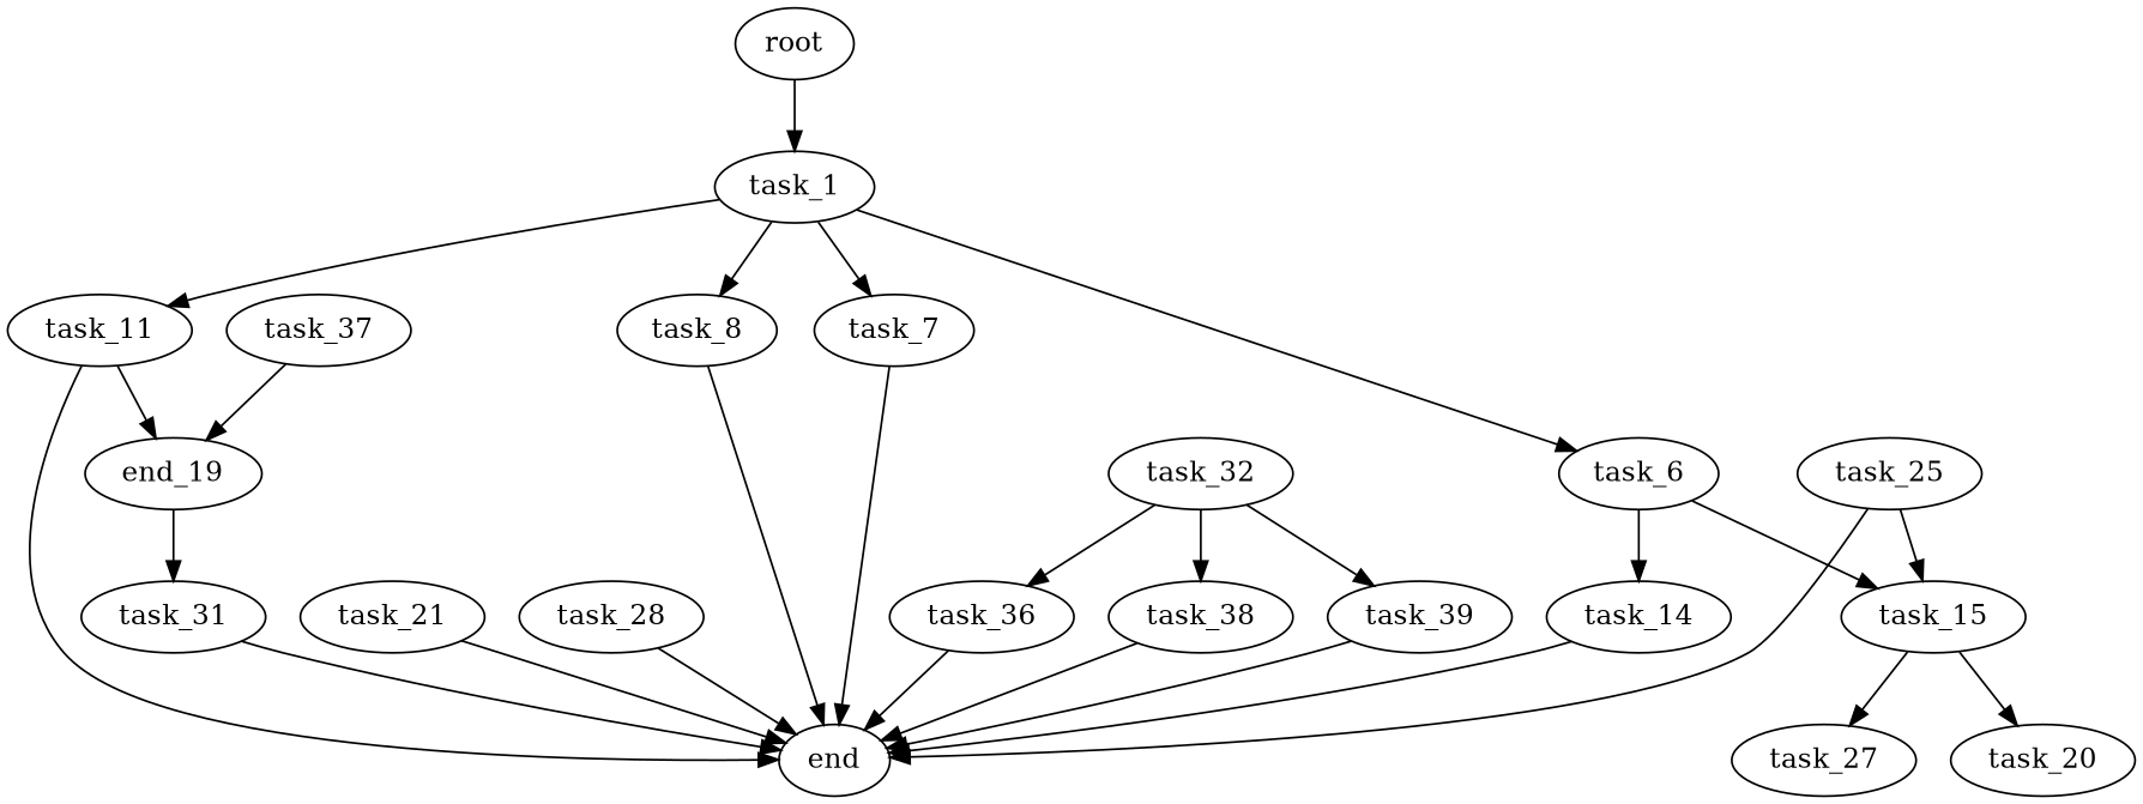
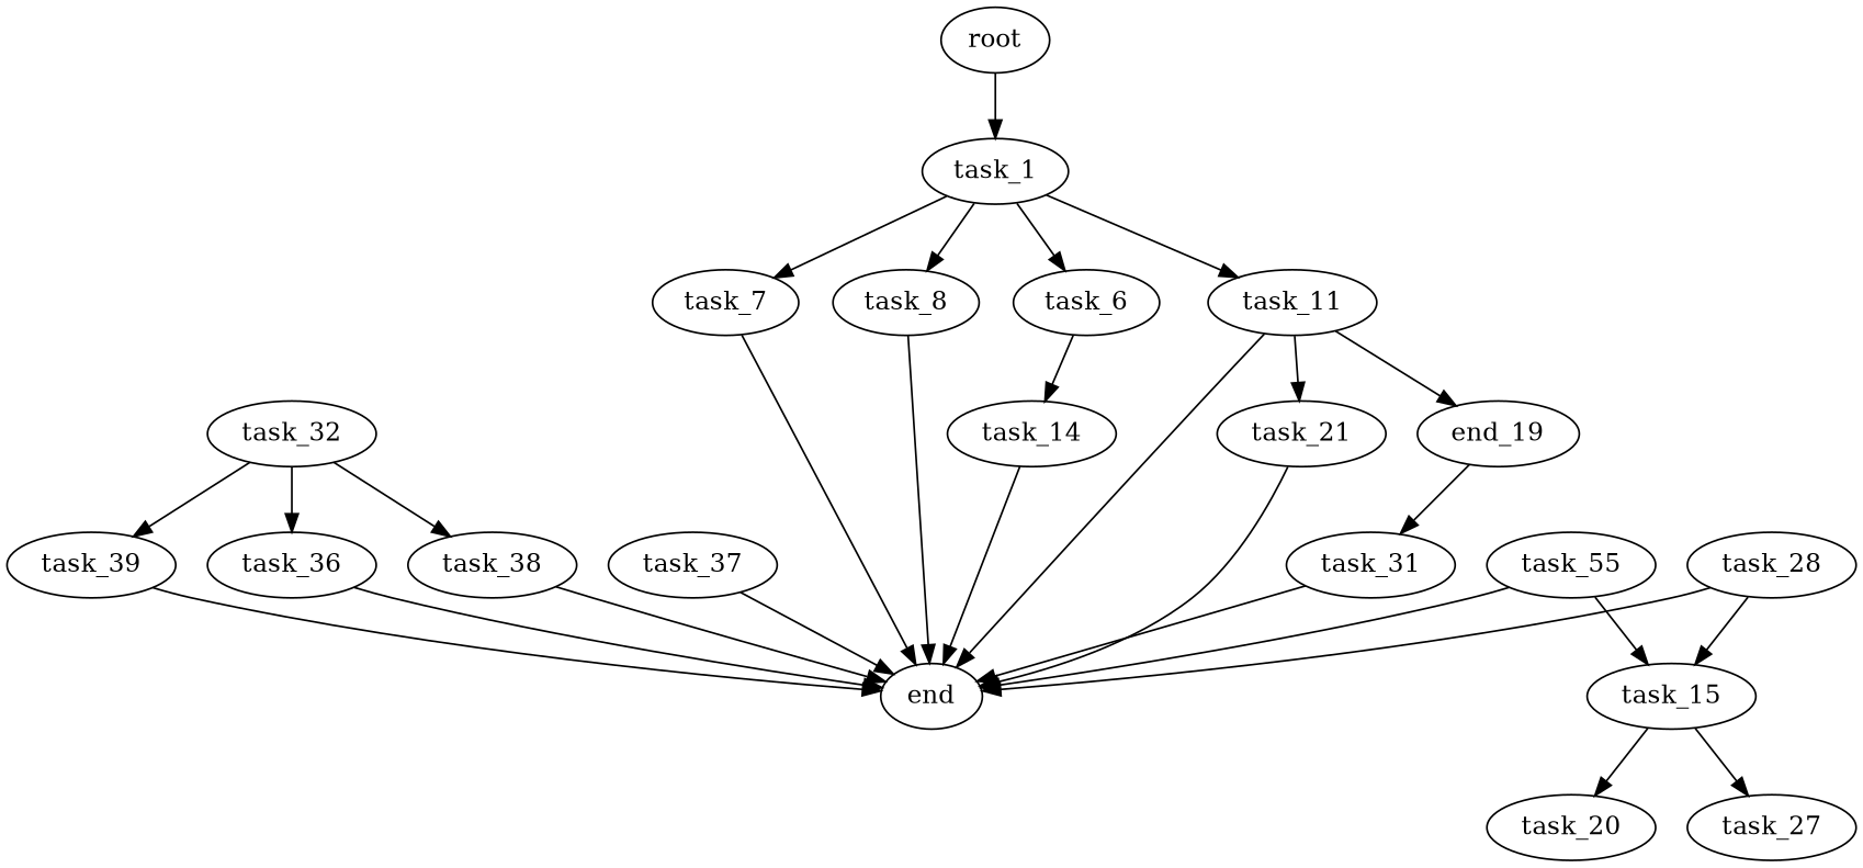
  digraph {
    root
    task_1
    task_6
    task_7
    task_8
    task_11
    task_14
    task_15
    end
    n10 [label=end_19]
    task_21
    task_20
    task_27
    task_31
-   task_25
+   task_25 [label=task_55]
    task_28
    task_32
    task_36
    task_38
    task_39
    task_37
    root -> task_1
    task_1 -> task_6
    task_1 -> task_7
    task_1 -> task_8
    task_1 -> task_11
    task_6 -> task_14
-   task_6 -> task_15
+   task_28 -> task_15
    task_7 -> end
    task_8 -> end
    task_11 -> end
    task_11 -> n10
+   task_11 -> task_21
    task_14 -> end
    task_15 -> task_20
    task_15 -> task_27
    n10 -> task_31
    task_21 -> end
    task_31 -> end
    task_25 -> task_15
    task_25 -> end
    task_28 -> end
    task_32 -> task_36
    task_32 -> task_38
    task_32 -> task_39
    task_36 -> end
    task_38 -> end
    task_39 -> end
-   task_37 -> n10
+   task_37 -> end
  }
